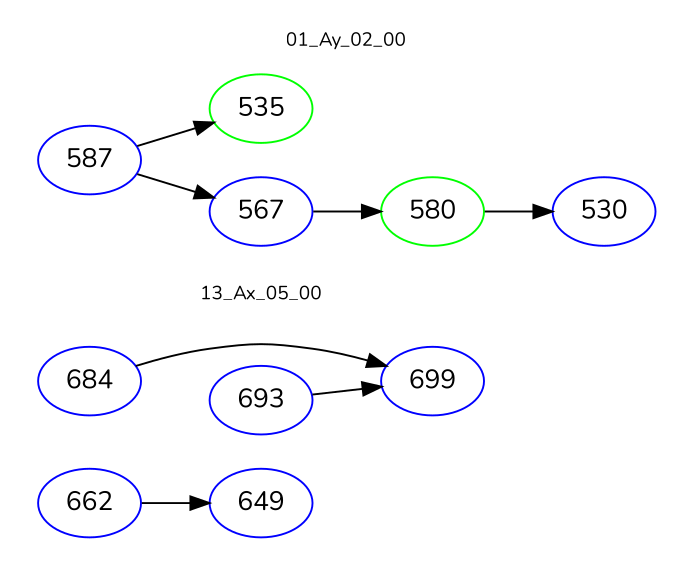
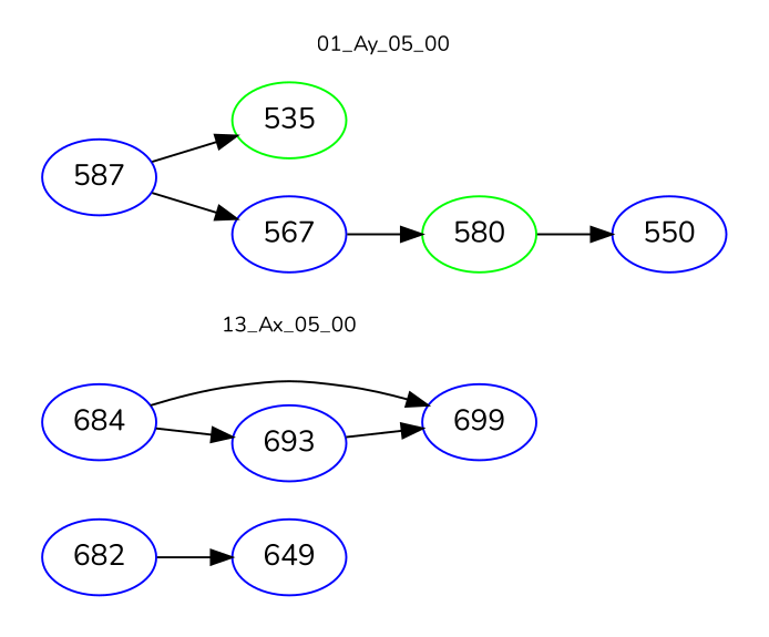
  digraph {
    fontname=Nunito
    rankdir=LR
    node [color=blue fontname=Nunito]
    edge [color=black fontname=Nunito]
    n1 [label=684]
-   n2 [label=662]
+   n2 [label=682]
    n3 [label=693]
    n4 [label=649]
    n5 [label=699]
    n6 [label=567]
    n7 [label=587]
    n8 [color=green label=580]
    n9 [color=green label=535]
-   n10 [label=530]
+   n10 [label=550]
    subgraph cluster_1 {
      color=white
      fontsize=10
      label="13_Ax_05_00"
      n1
      n2
      n3
      n4
      n5
    }
    subgraph cluster_2 {
      color=white
      fontsize=10
-     label="01_Ay_02_00"
+     label="01_Ay_05_00"
      n6
      n7
      n8
      n9
      n10
    }
+   n1 -> n3
    n1 -> n5
    n2 -> n4
    n3 -> n5
    n6 -> n8
    n7 -> n6
    n7 -> n9
    n8 -> n10
  }
